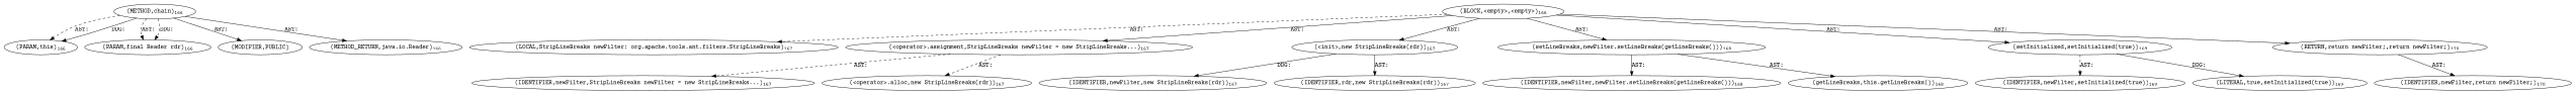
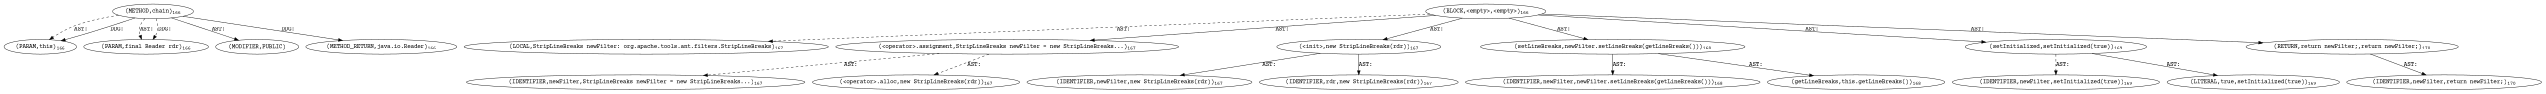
  digraph {
    fontname="Courier Prime"
    node [fontname="Courier Prime"]
    edge [fontname="Courier Prime" style=solid]
    n1 [label=<(METHOD,chain)<SUB>166</SUB>>]
    n2 [label=<(PARAM,this)<SUB>166</SUB>>]
    n3 [label=<(PARAM,final Reader rdr)<SUB>166</SUB>>]
    n4 [label=<(MODIFIER,PUBLIC)>]
    n5 [label=<(METHOD_RETURN,java.io.Reader)<SUB>166</SUB>>]
    n6 [label=<(BLOCK,&lt;empty&gt;,&lt;empty&gt;)<SUB>166</SUB>>]
    n7 [label=<(LOCAL,StripLineBreaks newFilter: org.apache.tools.ant.filters.StripLineBreaks)<SUB>167</SUB>>]
    n8 [label=<(&lt;operator&gt;.assignment,StripLineBreaks newFilter = new StripLineBreaks...)<SUB>167</SUB>>]
    n9 [label=<(&lt;init&gt;,new StripLineBreaks(rdr))<SUB>167</SUB>>]
    n10 [label=<(setLineBreaks,newFilter.setLineBreaks(getLineBreaks()))<SUB>168</SUB>>]
    n11 [label=<(setInitialized,setInitialized(true))<SUB>169</SUB>>]
    n12 [label=<(RETURN,return newFilter;,return newFilter;)<SUB>170</SUB>>]
    n13 [label=<(IDENTIFIER,newFilter,StripLineBreaks newFilter = new StripLineBreaks...)<SUB>167</SUB>>]
    n14 [label=<(&lt;operator&gt;.alloc,new StripLineBreaks(rdr))<SUB>167</SUB>>]
    n15 [label=<(IDENTIFIER,newFilter,new StripLineBreaks(rdr))<SUB>167</SUB>>]
    n16 [label=<(IDENTIFIER,rdr,new StripLineBreaks(rdr))<SUB>167</SUB>>]
    n17 [label=<(IDENTIFIER,newFilter,newFilter.setLineBreaks(getLineBreaks()))<SUB>168</SUB>>]
    n18 [label=<(getLineBreaks,this.getLineBreaks())<SUB>168</SUB>>]
    n19 [label=<(IDENTIFIER,newFilter,setInitialized(true))<SUB>169</SUB>>]
    n20 [label=<(LITERAL,true,setInitialized(true))<SUB>169</SUB>>]
    n21 [label=<(IDENTIFIER,newFilter,return newFilter;)<SUB>170</SUB>>]
    n1 -> n2 [label="AST: " style=dashed]
    n1 -> n2 [label="DDG: "]
    n1 -> n3 [label="AST: " style=dashed]
    n1 -> n3 [label="DDG: " style=dashed]
    n1 -> n4 [label="AST: "]
-   n1 -> n5 [label="AST: "]
+   n1 -> n5 [label="DDG: "]
    n6 -> n7 [label="AST: " style=dashed]
    n6 -> n8 [label="AST: "]
    n6 -> n9 [label="AST: "]
    n6 -> n10 [label="AST: "]
    n6 -> n11 [label="AST: "]
    n6 -> n12 [label="AST: "]
    n8 -> n13 [label="AST: " style=dashed]
    n8 -> n14 [label="AST: " style=dashed]
-   n9 -> n15 [label="DDG: "]
+   n9 -> n15 [label="AST: "]
    n9 -> n16 [label="AST: "]
    n10 -> n17 [label="AST: "]
    n10 -> n18 [label="AST: "]
    n11 -> n19 [label="AST: " style=dashed]
-   n11 -> n20 [label="DDG: "]
+   n11 -> n20 [label="AST: "]
    n12 -> n21 [label="AST: "]
  }
